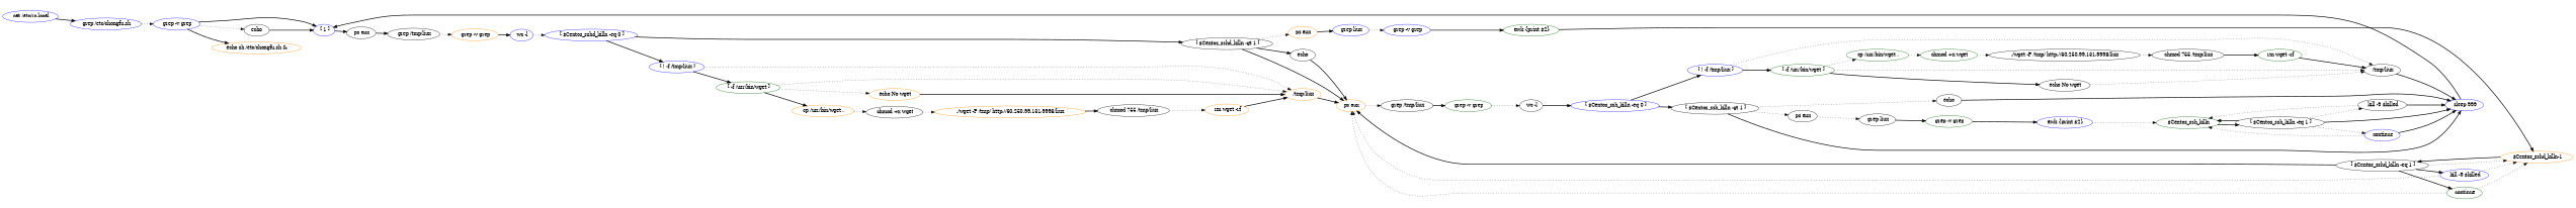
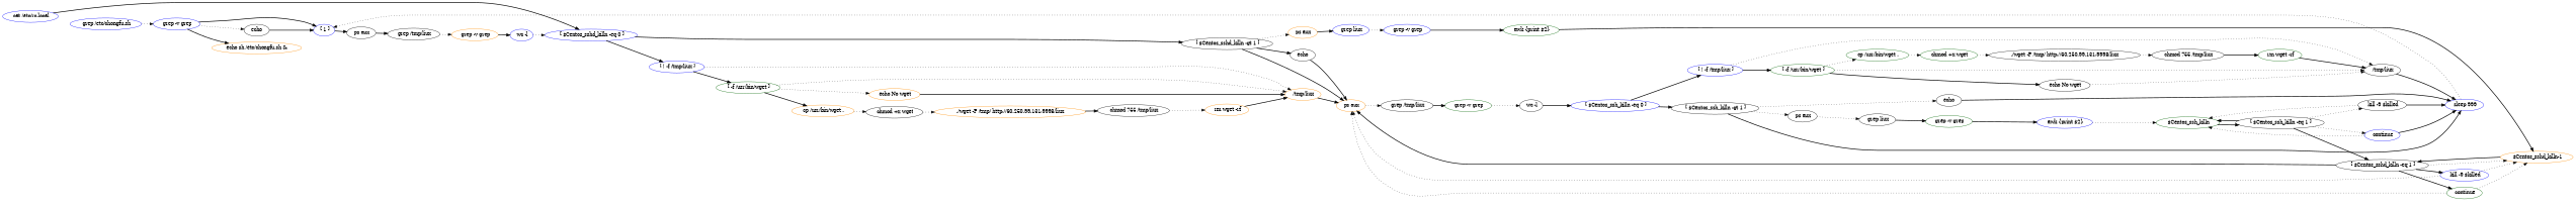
  digraph {
    rankdir=LR
    node [color=black]
    edge [style=bold]
    n1 [color=blue label=" cat /etc/rc.local"]
    n2 [color=blue label=" grep /etc/chongfu.sh"]
    n3 [color=blue label=" grep -v grep"]
    n4 [label=" echo "]
    n5 [color=darkorange label=" echo sh /etc/chongfu.sh & "]
    n6 [color=blue label=" \[ 1 \]"]
    n7 [label=" ps aux"]
    n8 [label=" grep /tmp/liux"]
    n9 [color=darkorange label=" grep -v grep"]
    n10 [color=blue label=" wc -l"]
    n11 [color=blue label=" \[ $Centos_sshd_killn -eq 0 \]"]
    n12 [color=blue label=" \[ ! -f /tmp/liux \]"]
    n13 [label=" \[ $Centos_sshd_killn -gt 1 \]"]
    n14 [color=darkgreen label=" \[ -f /usr/bin/wget \]"]
    n15 [color=darkorange label=" /tmp/liux"]
    n16 [color=darkorange label=" ps aux"]
    n17 [color=darkorange label=" ps aux"]
    n18 [label=" echo "]
    n19 [color=darkorange label=" cp /usr/bin/wget ."]
    n20 [color=darkorange label=" echo No wget"]
    n21 [label=" chmod +x wget"]
    n22 [color=darkorange label=" ./wget -P /tmp/ http://60.250.99.131:9998/liux "]
    n23 [label=" chmod 755 /tmp/liux"]
    n24 [color=darkorange label=" rm wget -rf"]
    n25 [label=" grep /tmp/liux"]
    n26 [color=blue label=" grep liux"]
    n27 [color=blue label=" grep -v grep"]
    n28 [color=darkgreen label=" awk {print $2}"]
    n29 [color=darkorange label=" $Centos_sshd_killn-1"]
    n30 [label=" \[ $Centos_sshd_killn -eq 1 \]"]
    n31 [color=darkgreen label=" continue"]
    n32 [color=blue label=" kill -9 $killed"]
    n33 [color=darkgreen label=" grep -v grep"]
    n34 [label=" wc -l"]
    n35 [color=blue label=" \[ $Centos_ssh_killn -eq 0 \]"]
    n36 [color=blue label=" \[ ! -f /tmp/liux \]"]
    n37 [label=" \[ $Centos_ssh_killn -gt 1 \]"]
    n38 [color=darkgreen label=" \[ -f /usr/bin/wget \]"]
    n39 [label=" /tmp/liux"]
    n40 [color=blue label=" sleep 999"]
    n41 [label=" ps aux"]
    n42 [label=" echo "]
    n43 [color=darkgreen label=" cp /usr/bin/wget ."]
    n44 [label=" echo No wget"]
    n45 [color=darkgreen label=" chmod +x wget"]
    n46 [label=" ./wget -P /tmp/ http://60.250.99.131:9998/liux "]
    n47 [label=" chmod 755 /tmp/liux"]
    n48 [color=darkgreen label=" rm wget -rf"]
    n49 [label=" grep liux"]
    n50 [color=darkgreen label=" grep -v grep"]
    n51 [color=blue label=" awk {print $2}"]
    n52 [color=darkgreen label=" $Centos_ssh_killn"]
    n53 [label=" \[ $Centos_ssh_killn -eq 1 \]"]
    n54 [color=blue label=" continue"]
    n55 [label=" kill -9 $killed"]
-   n1 -> n2
+   n1 -> n11
    n2 -> n3 [style=dotted]
    n3 -> n4 [style=dotted]
    n3 -> n5
    n3 -> n6
    n4 -> n6
    n6 -> n7
    n7 -> n8
    n8 -> n9 [style=dotted]
    n9 -> n10
    n10 -> n11 [style=dotted]
    n11 -> n12
    n11 -> n13
    n12 -> n14
    n12 -> n15 [style=dotted]
    n13 -> n16
    n13 -> n17 [style=dotted]
    n13 -> n18
    n14 -> n15 [style=dotted]
    n14 -> n19
    n14 -> n20 [style=dotted]
    n15 -> n16
    n16 -> n25 [style=dotted]
    n17 -> n26
    n18 -> n16
    n19 -> n21 [style=dotted]
    n20 -> n15
    n21 -> n22 [style=dotted]
    n22 -> n23
    n23 -> n24 [style=dotted]
    n24 -> n15
    n25 -> n33
    n26 -> n27 [style=dotted]
    n27 -> n28
    n28 -> n29
    n29 -> n30
    n30 -> n16
    n30 -> n29 [style=dotted]
    n30 -> n31
    n30 -> n32
    n31 -> n16 [style=dotted]
    n31 -> n29 [style=dotted]
    n32 -> n16 [style=dotted]
    n32 -> n29 [style=dotted]
    n33 -> n34 [style=dotted]
    n34 -> n35
    n35 -> n36
    n35 -> n37
    n36 -> n38
    n36 -> n39 [style=dotted]
    n37 -> n40
    n37 -> n41 [style=dotted]
    n37 -> n42 [style=dotted]
    n38 -> n39 [style=dotted]
    n38 -> n43 [style=dotted]
    n38 -> n44
    n39 -> n40
-   n40 -> n6
+   n40 -> n6 [style=dotted]
    n41 -> n49 [style=dotted]
    n42 -> n40
    n43 -> n45 [style=dotted]
    n44 -> n39 [style=dotted]
    n45 -> n46 [style=dotted]
    n46 -> n47 [style=dotted]
    n47 -> n48
    n48 -> n39
    n49 -> n50
    n50 -> n51
    n51 -> n52 [style=dotted]
    n52 -> n53
-   n53 -> n40
+   n53 -> n30
    n53 -> n52
    n53 -> n54 [style=dotted]
    n53 -> n55 [style=dotted]
    n54 -> n40
    n54 -> n52 [style=dotted]
    n55 -> n40
    n55 -> n52 [style=dotted]
  }
